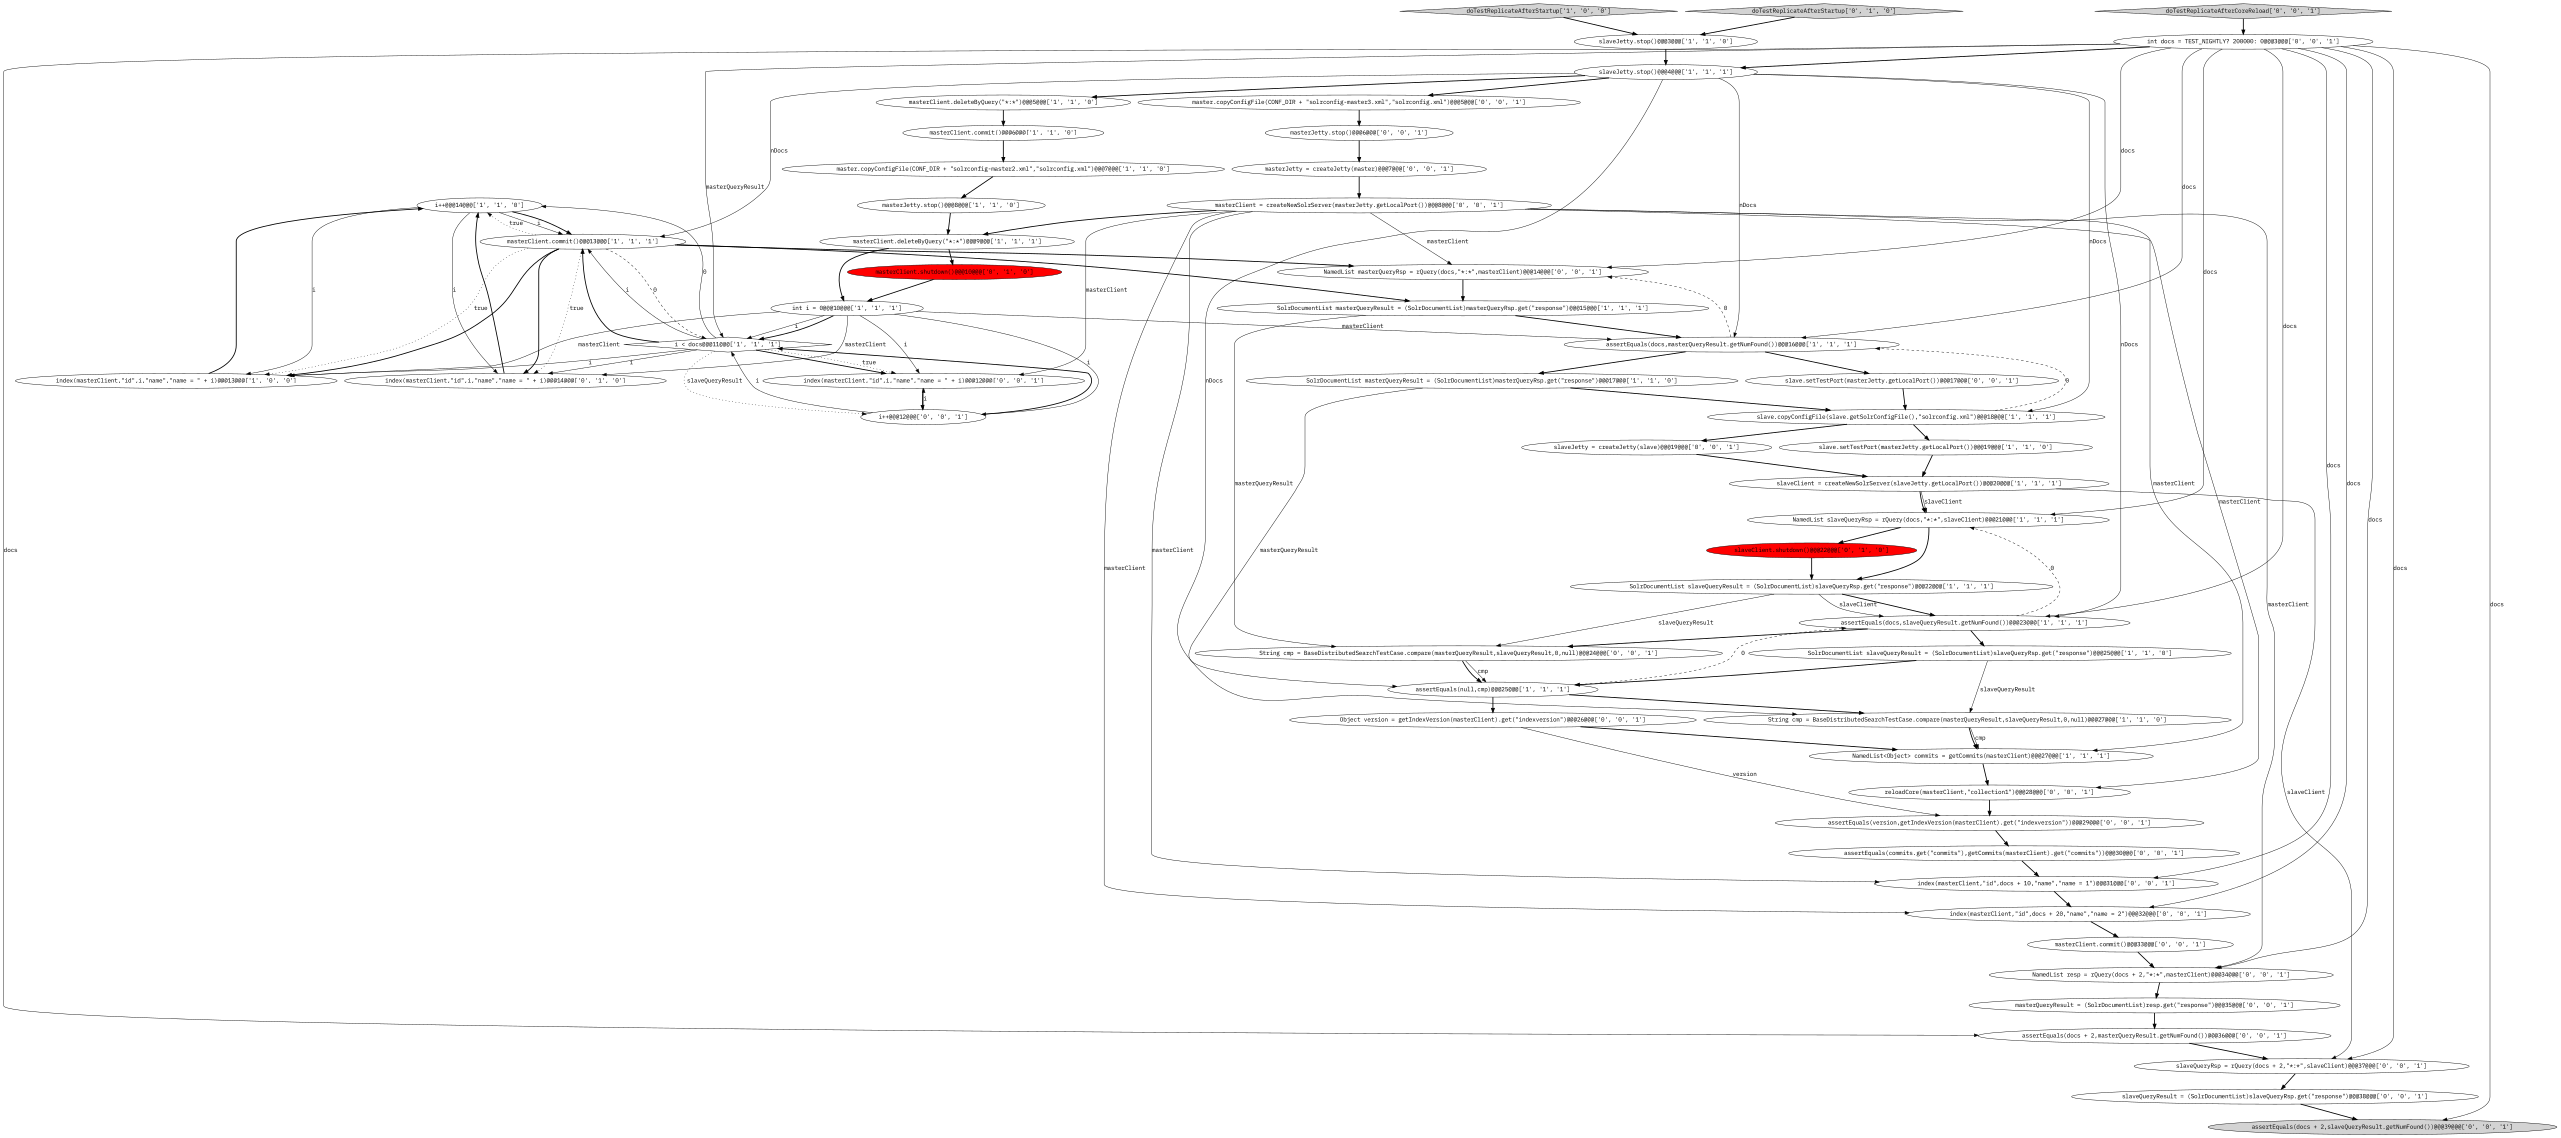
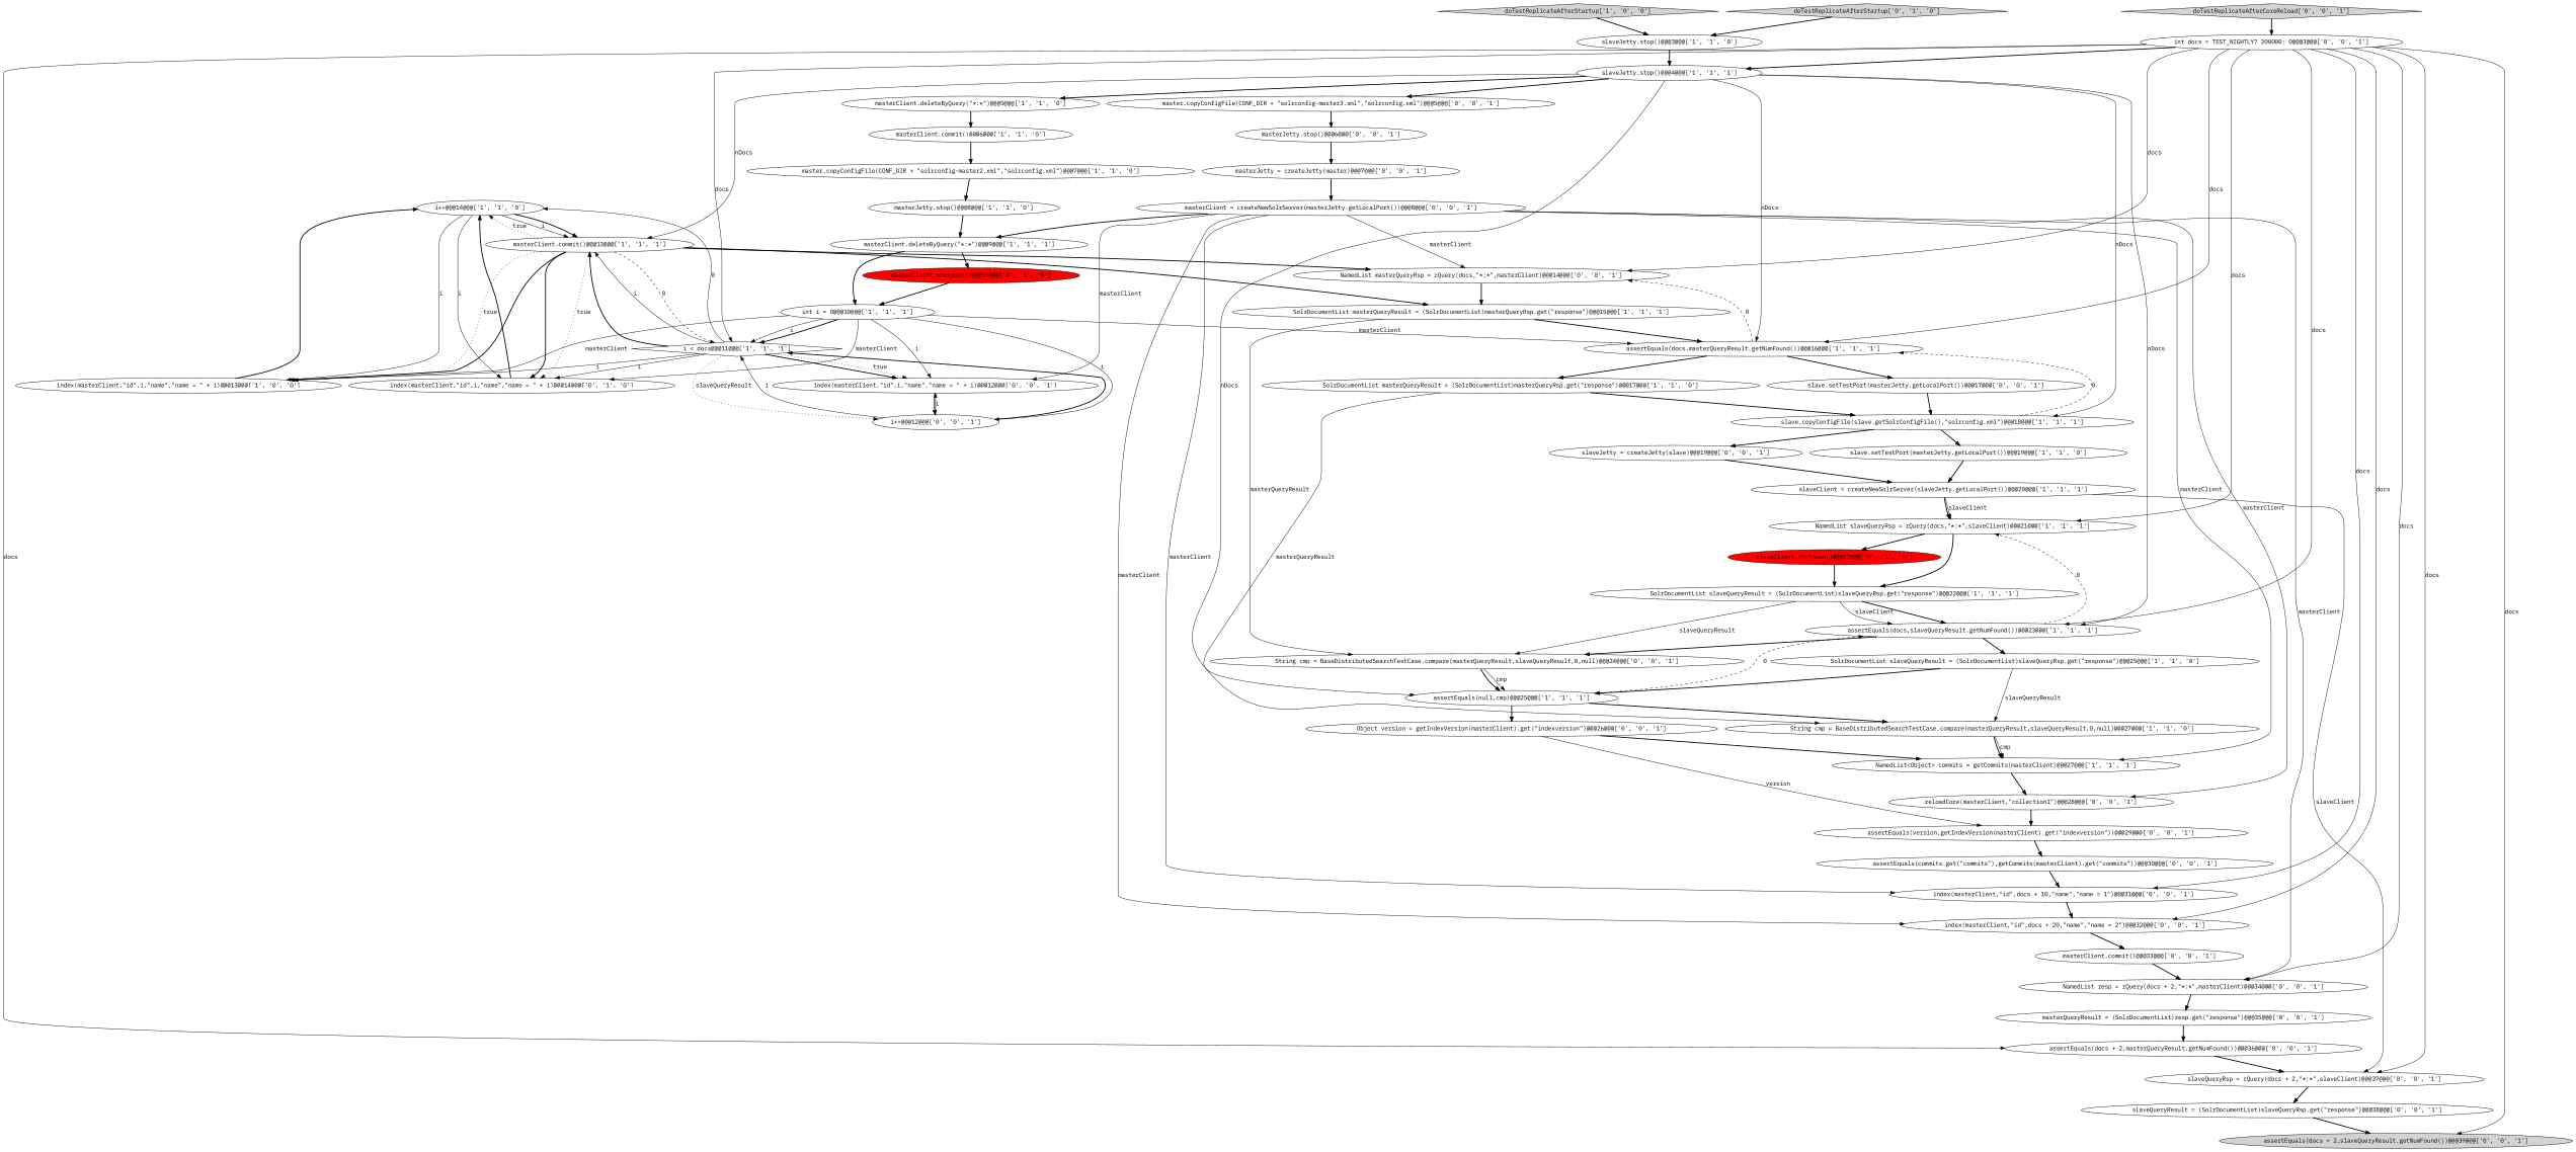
  digraph {
    fontname="IBM Plex Mono"
    node [fillcolor=white fontname="IBM Plex Mono" shape=ellipse style=filled]
    edge [fontname="IBM Plex Mono" style=bold]
    n1 [label="i++@@@14@@@['1', '1', '0']"]
    n2 [label="masterClient.commit()@@@13@@@['1', '1', '1']"]
    n3 [label="index(masterClient,\"id\",i,\"name\",\"name = \" + i)@@@13@@@['1', '0', '0']"]
    n4 [label="index(masterClient,\"id\",i,\"name\",\"name = \" + i)@@@14@@@['0', '1', '0']"]
    n5 [label="SolrDocumentList masterQueryResult = (SolrDocumentList)masterQueryRsp.get(\"response\")@@@15@@@['1', '1', '1']"]
    n6 [label="i < docs@@@11@@@['1', '1', '1']" shape=diamond]
    n7 [label="NamedList masterQueryRsp = rQuery(docs,\"*:*\",masterClient)@@@14@@@['0', '0', '1']"]
    n8 [label="slaveJetty.stop()@@@3@@@['1', '1', '0']"]
    n9 [label="slaveJetty.stop()@@@4@@@['1', '1', '1']"]
    n10 [label="slave.copyConfigFile(slave.getSolrConfigFile(),\"solrconfig.xml\")@@@18@@@['1', '1', '1']"]
    n11 [label="assertEquals(docs,masterQueryResult.getNumFound())@@@16@@@['1', '1', '1']"]
    n12 [label="assertEquals(null,cmp)@@@25@@@['1', '1', '1']"]
    n13 [label="master.copyConfigFile(CONF_DIR + \"solrconfig-master3.xml\",\"solrconfig.xml\")@@@5@@@['0', '0', '1']"]
    n14 [label="assertEquals(docs,slaveQueryResult.getNumFound())@@@23@@@['1', '1', '1']"]
    n15 [label="masterClient.deleteByQuery(\"*:*\")@@@5@@@['1', '1', '0']"]
    n16 [label="slaveJetty = createJetty(slave)@@@19@@@['0', '0', '1']"]
    n17 [label="slaveClient = createNewSolrServer(slaveJetty.getLocalPort())@@@20@@@['1', '1', '1']"]
    n18 [label="NamedList slaveQueryRsp = rQuery(docs,\"*:*\",slaveClient)@@@21@@@['1', '1', '1']"]
    n19 [label="slaveQueryRsp = rQuery(docs + 2,\"*:*\",slaveClient)@@@37@@@['0', '0', '1']"]
    n20 [label="masterClient.commit()@@@6@@@['1', '1', '0']"]
    n21 [label="master.copyConfigFile(CONF_DIR + \"solrconfig-master2.xml\",\"solrconfig.xml\")@@@7@@@['1', '1', '0']"]
    n22 [label="masterJetty.stop()@@@8@@@['1', '1', '0']"]
    n23 [fillcolor=lightgray label="doTestReplicateAfterStartup['0', '1', '0']" shape=diamond]
    n24 [label="NamedList resp = rQuery(docs + 2,\"*:*\",masterClient)@@@34@@@['0', '0', '1']"]
    n25 [label="masterQueryResult = (SolrDocumentList)resp.get(\"response\")@@@35@@@['0', '0', '1']"]
    n26 [label="assertEquals(docs + 2,masterQueryResult.getNumFound())@@@36@@@['0', '0', '1']"]
    n27 [label="slave.setTestPort(masterJetty.getLocalPort())@@@19@@@['1', '1', '0']"]
    n28 [label="SolrDocumentList masterQueryResult = (SolrDocumentList)masterQueryRsp.get(\"response\")@@@17@@@['1', '1', '0']"]
    n29 [label="slave.setTestPort(masterJetty.getLocalPort())@@@17@@@['0', '0', '1']"]
    n30 [label="String cmp = BaseDistributedSearchTestCase.compare(masterQueryResult,slaveQueryResult,0,null)@@@24@@@['0', '0', '1']"]
    n31 [label="String cmp = BaseDistributedSearchTestCase.compare(masterQueryResult,slaveQueryResult,0,null)@@@27@@@['1', '1', '0']"]
    n32 [label="Object version = getIndexVersion(masterClient).get(\"indexversion\")@@@26@@@['0', '0', '1']"]
    n33 [label="index(masterClient,\"id\",docs + 10,\"name\",\"name = 1\")@@@31@@@['0', '0', '1']"]
    n34 [label="index(masterClient,\"id\",docs + 20,\"name\",\"name = 2\")@@@32@@@['0', '0', '1']"]
    n35 [label="masterClient.commit()@@@33@@@['0', '0', '1']"]
    n36 [label="SolrDocumentList slaveQueryResult = (SolrDocumentList)slaveQueryRsp.get(\"response\")@@@22@@@['1', '1', '1']"]
    n37 [fillcolor=red label="slaveClient.shutdown()@@@22@@@['0', '1', '0']"]
    n38 [label="i++@@@12@@@['0', '0', '1']"]
    n39 [label="index(masterClient,\"id\",i,\"name\",\"name = \" + i)@@@12@@@['0', '0', '1']"]
    n40 [label="masterClient.deleteByQuery(\"*:*\")@@@9@@@['1', '1', '1']"]
    n41 [fillcolor=lightgray label="doTestReplicateAfterStartup['1', '0', '0']" shape=diamond]
    n42 [fillcolor=red label="masterClient.shutdown()@@@10@@@['0', '1', '0']"]
    n43 [label="int i = 0@@@10@@@['1', '1', '1']"]
    n44 [label="assertEquals(commits.get(\"commits\"),getCommits(masterClient).get(\"commits\"))@@@30@@@['0', '0', '1']"]
    n45 [label="masterJetty.stop()@@@6@@@['0', '0', '1']"]
    n46 [label="masterJetty = createJetty(master)@@@7@@@['0', '0', '1']"]
    n47 [label="slaveQueryResult = (SolrDocumentList)slaveQueryRsp.get(\"response\")@@@38@@@['0', '0', '1']"]
    n48 [fillcolor=lightgray label="assertEquals(docs + 2,slaveQueryResult.getNumFound())@@@39@@@['0', '0', '1']"]
    n49 [label="masterClient = createNewSolrServer(masterJetty.getLocalPort())@@@8@@@['0', '0', '1']"]
    n50 [label="reloadCore(masterClient,\"collection1\")@@@28@@@['0', '0', '1']"]
    n51 [label="NamedList<Object> commits = getCommits(masterClient)@@@27@@@['1', '1', '1']"]
    n52 [label="assertEquals(version,getIndexVersion(masterClient).get(\"indexversion\"))@@@29@@@['0', '0', '1']"]
    n53 [label="int docs = TEST_NIGHTLY? 200000: 0@@@3@@@['0', '0', '1']"]
    n54 [label="SolrDocumentList slaveQueryResult = (SolrDocumentList)slaveQueryRsp.get(\"response\")@@@25@@@['1', '1', '0']"]
    n55 [fillcolor=lightgray label="doTestReplicateAfterCoreReload['0', '0', '1']" shape=diamond]
    n1 -> n2 [label=i style=solid]
    n1 -> n2
    n1 -> n3 [label=i style=solid]
    n1 -> n4 [label=i style=solid]
    n2 -> n1 [label=true style=dotted]
    n2 -> n3 [label=true style=dotted]
    n2 -> n3
    n2 -> n4 [label=true style=dotted]
    n2 -> n4
    n2 -> n5
    n2 -> n6 [label=0 style=dashed]
    n2 -> n7
    n3 -> n1
    n4 -> n1
    n5 -> n11
    n5 -> n30 [label=masterQueryResult style=solid]
    n6 -> n1 [label=0 style=solid]
    n6 -> n2
    n6 -> n2 [label=i style=solid]
    n6 -> n3 [label=i style=solid]
    n6 -> n4 [label=i style=solid]
    n6 -> n38 [label=slaveQueryResult style=dotted]
    n6 -> n39
    n6 -> n39 [label=true style=dotted]
    n7 -> n5
    n8 -> n9
    n9 -> n2 [label=nDocs style=solid]
    n9 -> n10 [label=nDocs style=solid]
    n9 -> n11 [label=nDocs style=solid]
    n9 -> n12 [label=nDocs style=solid]
    n9 -> n13
    n9 -> n14 [label=nDocs style=solid]
    n9 -> n15
    n10 -> n11 [label=0 style=dashed]
    n10 -> n16
    n10 -> n27
    n11 -> n7 [label=0 style=dashed]
    n11 -> n28
    n11 -> n29
    n12 -> n14 [label=0 style=dashed]
    n12 -> n31
    n12 -> n32
    n13 -> n45
    n14 -> n18 [label=0 style=dashed]
    n14 -> n30
    n14 -> n54
    n15 -> n20
    n16 -> n17
    n17 -> n18 [label=slaveClient style=solid]
    n17 -> n18
    n17 -> n19 [label=slaveClient style=solid]
    n18 -> n36
    n18 -> n37
    n19 -> n47
    n20 -> n21
    n21 -> n22
    n22 -> n40
    n23 -> n8
    n24 -> n25
    n25 -> n26
    n26 -> n19
    n27 -> n17
    n28 -> n10
    n28 -> n31 [label=masterQueryResult style=solid]
    n29 -> n10
    n30 -> n12 [label=cmp style=solid]
    n30 -> n12
    n31 -> n51
    n31 -> n51 [label=cmp style=solid]
    n32 -> n51
    n32 -> n52 [label=version style=solid]
    n33 -> n34
    n34 -> n35
    n35 -> n24
    n36 -> n14
    n36 -> n14 [label=slaveClient style=solid]
    n36 -> n30 [label=slaveQueryResult style=solid]
    n37 -> n36
    n38 -> n6 [label=i style=solid]
    n38 -> n6
    n38 -> n39 [label=i style=solid]
    n39 -> n38
    n40 -> n42
    n40 -> n43
    n41 -> n8
    n42 -> n43
    n43 -> n3 [label=masterClient style=solid]
    n43 -> n4 [label=masterClient style=solid]
    n43 -> n6 [label=i style=solid]
    n43 -> n6
    n43 -> n11 [label=masterClient style=solid]
    n43 -> n38 [label=i style=solid]
    n43 -> n39 [label=i style=solid]
    n44 -> n33
    n45 -> n46
    n46 -> n49
    n47 -> n48
    n49 -> n7 [label=masterClient style=solid]
    n49 -> n24 [label=masterClient style=solid]
    n49 -> n33 [label=masterClient style=solid]
    n49 -> n34 [label=masterClient style=solid]
    n49 -> n39 [label=masterClient style=solid]
    n49 -> n40
    n49 -> n50 [label=masterClient style=solid]
    n49 -> n51 [label=masterClient style=solid]
    n50 -> n52
    n51 -> n50
    n52 -> n44
-   n53 -> n6 [label=masterQueryResult style=solid]
+   n53 -> n6 [label=docs style=solid]
    n53 -> n7 [label=docs style=solid]
    n53 -> n9
    n53 -> n11 [label=docs style=solid]
    n53 -> n14 [label=docs style=solid]
    n53 -> n18 [label=docs style=solid]
    n53 -> n19 [label=docs style=solid]
    n53 -> n24 [label=docs style=solid]
    n53 -> n26 [label=docs style=solid]
    n53 -> n33 [label=docs style=solid]
    n53 -> n34 [label=docs style=solid]
    n53 -> n48 [label=docs style=solid]
    n54 -> n12
    n54 -> n31 [label=slaveQueryResult style=solid]
    n55 -> n53
  }
